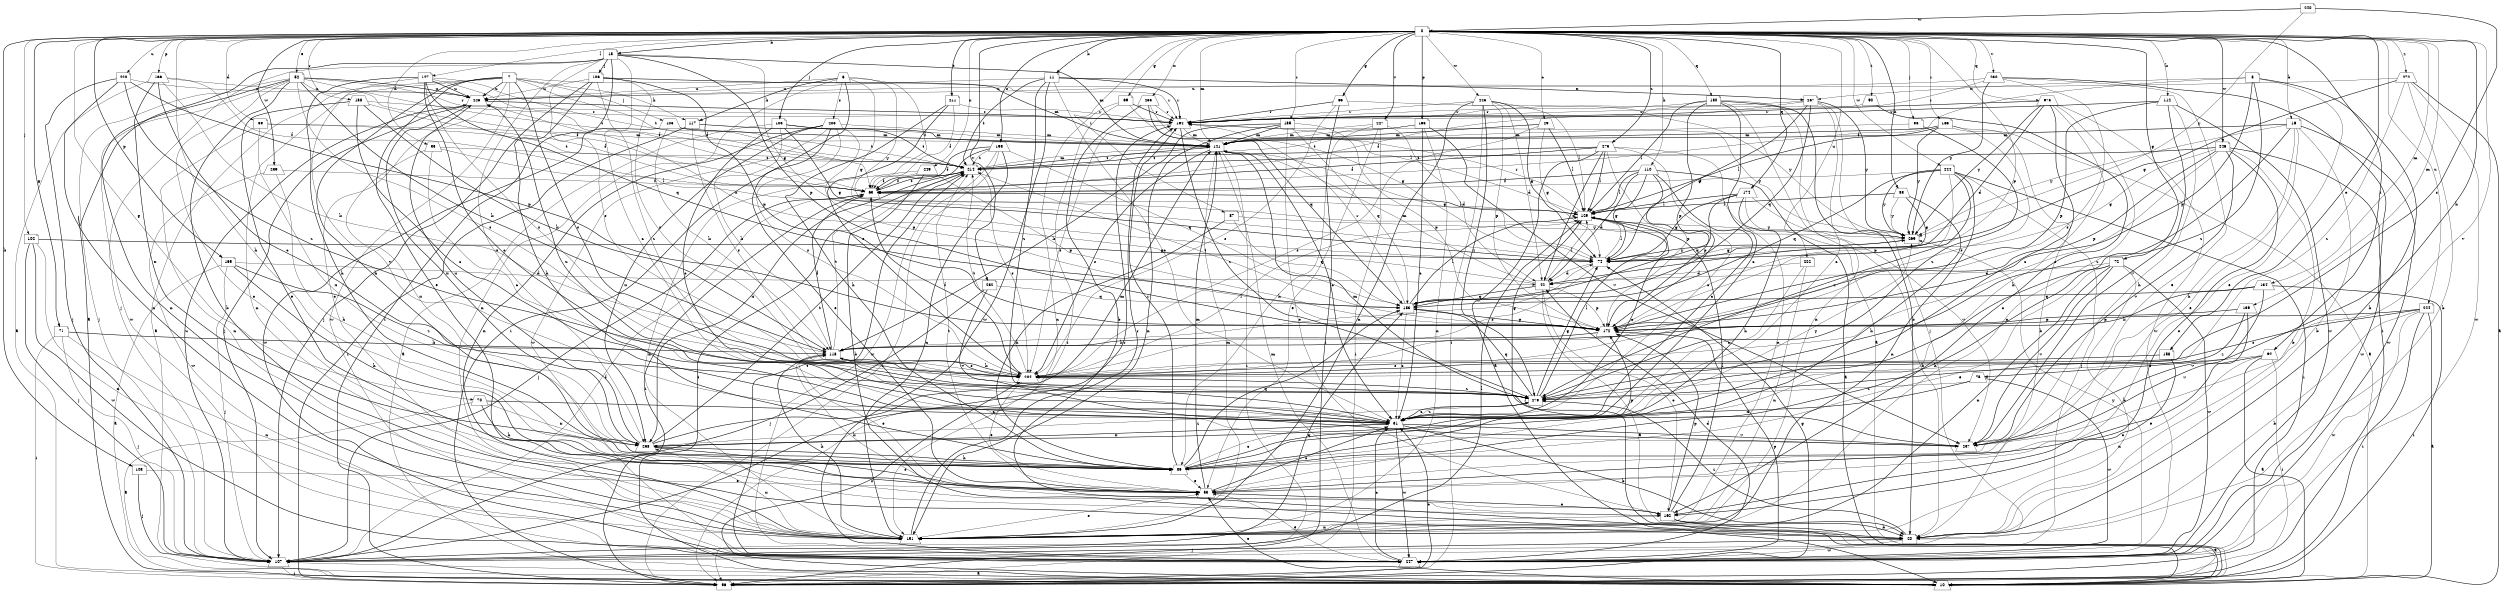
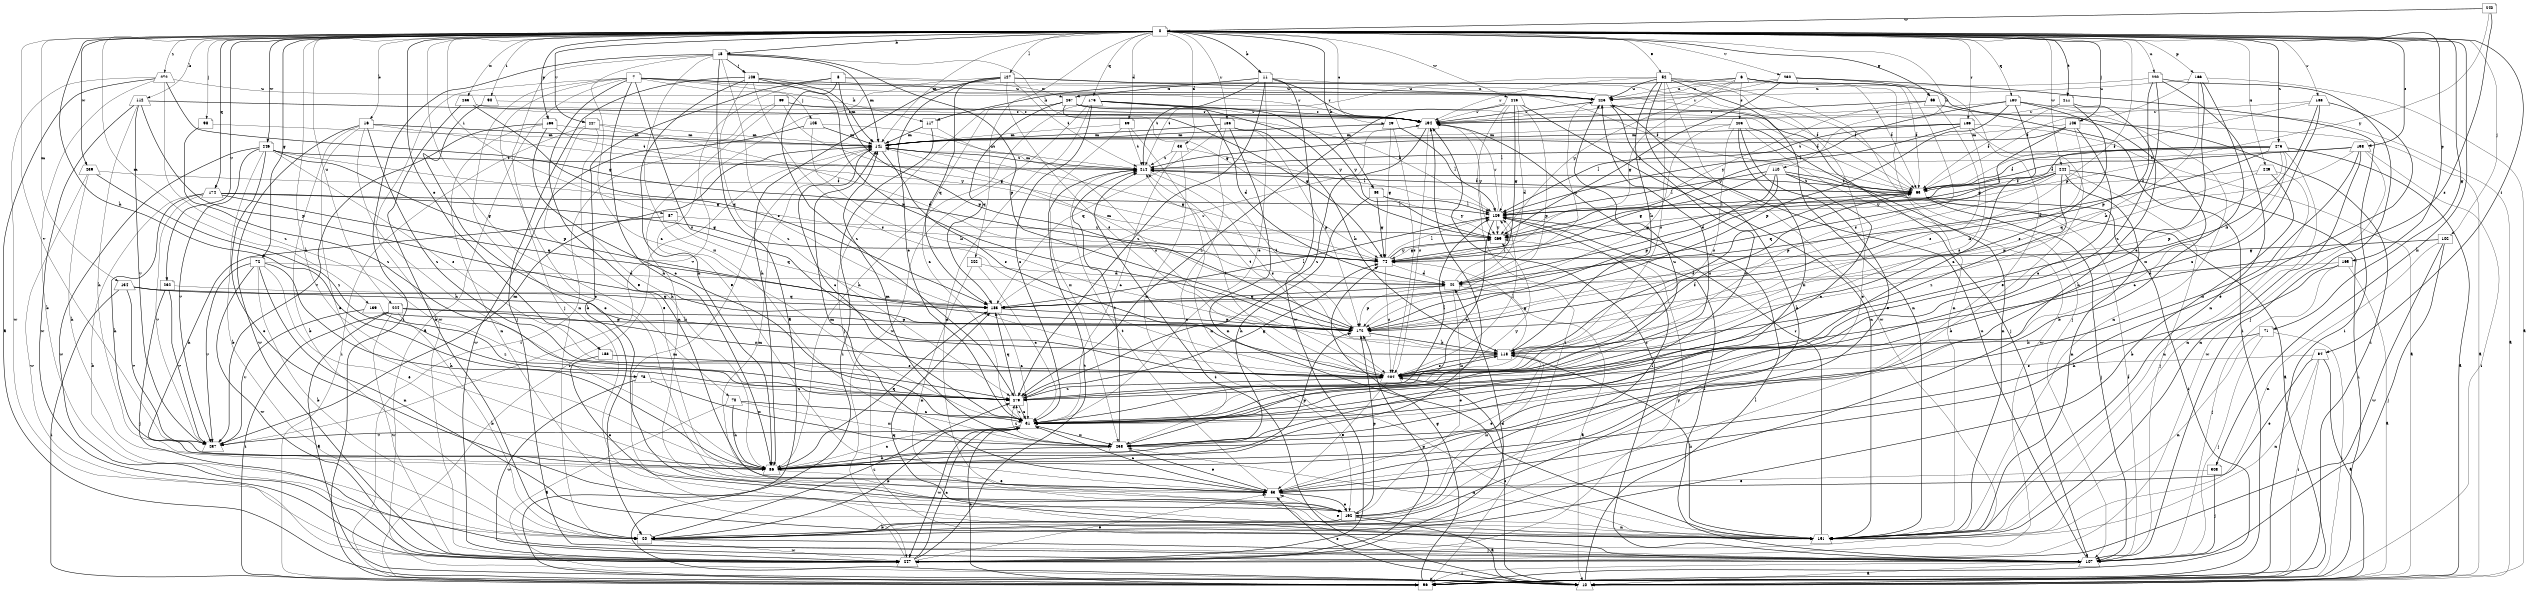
  strict digraph {
    node [shape=note]
    edge [style=bold]
    0
    11
    16
    18
    29 [shape=trapezium]
    33 [shape=trapezium]
    39
    52
    66 [shape=trapezium]
    69
    70 [shape=trapezium]
    71
    72
    75 [shape=trapezium]
-   83 [shape=trapezium]
+   83
    86 [shape=trapezium]
    87
    90 [shape=trapezium]
    94 [shape=trapezium]
    98
    102
    103
-   108
+   108 [label=308]
    110 [shape=trapezium]
    112 [shape=trapezium]
    127
    134 [shape=trapezium]
    139 [shape=trapezium]
    141
    158
    163
    165
    166 [shape=trapezium]
    172 [shape=trapezium]
    174 [shape=trapezium]
-   175 [shape=trapezium label=975]
+   175 [shape=trapezium]
    180
    185
    186
    188 [shape=trapezium]
    198 [shape=trapezium]
    211
    220
    222
    224
    227
    230 [shape=trapezium]
    232
    237 [shape=trapezium]
    239 [shape=trapezium]
    244
    245 [shape=trapezium]
    246
    249 [shape=trapezium]
    253 [shape=trapezium]
    272 [shape=trapezium]
    275 [shape=trapezium]
    225 [shape=trapezium]
    194 [shape=trapezium]
    247 [shape=trapezium]
    257
    279
    214
    31 [shape=trapezium]
    269
    53 [shape=trapezium]
    20
    74
    96
    10 [shape=trapezium]
    204 [shape=trapezium]
    106
    107 [shape=trapezium]
    258 [shape=trapezium]
    129
    151 [shape=trapezium]
    63 [shape=trapezium]
    162
    118
    42
    183
    240
    6 [shape=trapezium]
    117
    203 [shape=trapezium]
    7
    105 [shape=trapezium]
    8
    0 -> 11 [label=b]
    0 -> 16 [label=b style=solid]
    0 -> 18 [label=b]
    0 -> 29 [label=c style=solid]
    0 -> 33 [label=d style=solid]
    0 -> 39 [label=d style=solid]
    0 -> 52 [label=e style=solid]
    0 -> 66 [label=g]
-   0 -> 69 [label=g style=solid]
    0 -> 70 [label=g style=solid]
    0 -> 71 [label=g]
    0 -> 72 [label=g]
    0 -> 75 [label=h]
    0 -> 83 [label=h]
    0 -> 86 [label=h style=solid]
    0 -> 87 [label=i style=solid]
    0 -> 90 [label=i style=solid]
    0 -> 94 [label=i]
    0 -> 98 [label=j style=solid]
    0 -> 102 [label=j style=solid]
    0 -> 103 [label=j]
    0 -> 108 [label=k]
    0 -> 110 [label=k style=solid]
    0 -> 112 [label=k style=solid]
    0 -> 127 [label=l style=solid]
    0 -> 134 [label=m style=solid]
    0 -> 139 [label=m style=solid]
    0 -> 141 [label=m style=solid]
    0 -> 158 [label=o]
    0 -> 163 [label=p]
    0 -> 165 [label=p]
    0 -> 166 [label=p style=solid]
    0 -> 172 [label=p style=solid]
    0 -> 174 [label=q]
    0 -> 175 [label=q style=solid]
    0 -> 180 [label=q style=solid]
    0 -> 185 [label=r style=solid]
    0 -> 186 [label=r style=solid]
    0 -> 188 [label=r style=solid]
    0 -> 198 [label=s]
    0 -> 211 [label=t]
    0 -> 220 [label=u style=solid]
    0 -> 222 [label=u style=solid]
    0 -> 224 [label=u style=solid]
    0 -> 227 [label=v]
    0 -> 230 [label=v style=solid]
    0 -> 232 [label=v]
    0 -> 237 [label=v style=solid]
    0 -> 239 [label=w]
    0 -> 244 [label=w style=solid]
    0 -> 245 [label=w style=solid]
    0 -> 246 [label=w]
    0 -> 249 [label=x style=solid]
    0 -> 253 [label=x style=solid]
    0 -> 272 [label=z style=solid]
    0 -> 275 [label=z]
    11 -> 225 [label=u style=solid]
    11 -> 194 [label=r]
    11 -> 247 [label=w]
    11 -> 257 [label=x]
    11 -> 279 [label=z]
    11 -> 214 [label=t]
    11 -> 31 [label=c style=solid]
    16 -> 86 [label=h style=solid]
    16 -> 141 [label=m]
    16 -> 247 [label=w]
    16 -> 279 [label=z]
    16 -> 269 [label=y style=solid]
    16 -> 53 [label=e style=solid]
    16 -> 20 [label=b style=solid]
    18 -> 141 [label=m]
    18 -> 172 [label=p]
    18 -> 31 [label=c style=solid]
    18 -> 74 [label=g style=solid]
    18 -> 96 [label=i]
    18 -> 10 [label=a]
    18 -> 204 [label=s style=solid]
    18 -> 106 [label=j]
    18 -> 107 [label=j style=solid]
    18 -> 258 [label=x style=solid]
    29 -> 141 [label=m]
    29 -> 74 [label=g style=solid]
    29 -> 204 [label=s style=solid]
    29 -> 129 [label=l]
    33 -> 214 [label=t style=solid]
    33 -> 31 [label=c style=solid]
    33 -> 258 [label=x style=solid]
    33 -> 129 [label=l style=solid]
    39 -> 141 [label=m style=solid]
    39 -> 214 [label=t style=solid]
    39 -> 258 [label=x style=solid]
    39 -> 151 [label=n style=solid]
    52 -> 225 [label=u]
    52 -> 194 [label=r style=solid]
    52 -> 247 [label=w style=solid]
    52 -> 214 [label=t style=solid]
    52 -> 20 [label=b]
    52 -> 204 [label=s style=solid]
    52 -> 107 [label=j style=solid]
    52 -> 151 [label=n]
    52 -> 63 [label=f style=solid]
    52 -> 162 [label=o style=solid]
    52 -> 118 [label=k]
    66 -> 194 [label=r]
    66 -> 269 [label=y style=solid]
    66 -> 96 [label=i]
    66 -> 204 [label=s style=solid]
    69 -> 194 [label=r]
    69 -> 74 [label=g style=solid]
    69 -> 96 [label=i style=solid]
    69 -> 151 [label=n style=solid]
    70 -> 86 [label=h]
    70 -> 31 [label=c]
    70 -> 10 [label=a style=solid]
    70 -> 258 [label=x style=solid]
    71 -> 96 [label=i style=solid]
    71 -> 107 [label=j style=solid]
    71 -> 151 [label=n style=solid]
    71 -> 118 [label=k]
    72 -> 86 [label=h]
    72 -> 237 [label=v]
    72 -> 247 [label=w]
    72 -> 53 [label=e style=solid]
    72 -> 20 [label=b style=solid]
    72 -> 151 [label=n]
    72 -> 42 [label=d style=solid]
    75 -> 247 [label=w]
    75 -> 279 [label=z style=solid]
    75 -> 258 [label=x]
    83 -> 86 [label=h]
    83 -> 269 [label=y style=solid]
    83 -> 74 [label=g]
    83 -> 129 [label=l]
    86 -> 172 [label=p]
    86 -> 194 [label=r]
    86 -> 31 [label=c style=solid]
    86 -> 53 [label=e style=solid]
    86 -> 183 [label=q]
    87 -> 86 [label=h]
    87 -> 269 [label=y style=solid]
    87 -> 183 [label=q style=solid]
    90 -> 194 [label=r style=solid]
    90 -> 162 [label=o]
    94 -> 53 [label=e]
    94 -> 96 [label=i style=solid]
    94 -> 10 [label=a]
    94 -> 204 [label=s style=solid]
    94 -> 151 [label=n style=solid]
    98 -> 141 [label=m style=solid]
    98 -> 279 [label=z]
    102 -> 247 [label=w]
    102 -> 74 [label=g]
    102 -> 107 [label=j]
    102 -> 151 [label=n style=solid]
    103 -> 141 [label=m style=solid]
    103 -> 214 [label=t]
    103 -> 31 [label=c]
    103 -> 74 [label=g]
    103 -> 10 [label=a style=solid]
    103 -> 118 [label=k style=solid]
    108 -> 53 [label=e style=solid]
    108 -> 107 [label=j]
    110 -> 172 [label=p]
    110 -> 31 [label=c]
    110 -> 74 [label=g]
    110 -> 10 [label=a]
    110 -> 129 [label=l]
    110 -> 63 [label=f]
    110 -> 42 [label=d]
    112 -> 86 [label=h style=solid]
    112 -> 172 [label=p]
    112 -> 237 [label=v]
    112 -> 194 [label=r]
    112 -> 247 [label=w]
    127 -> 86 [label=h]
    127 -> 237 [label=v style=solid]
    127 -> 225 [label=u]
    127 -> 214 [label=t style=solid]
    127 -> 31 [label=c]
    127 -> 204 [label=s style=solid]
    127 -> 63 [label=f style=solid]
    127 -> 183 [label=q]
    134 -> 237 [label=v]
    134 -> 96 [label=i]
    134 -> 118 [label=k]
    134 -> 183 [label=q]
    139 -> 172 [label=p]
    139 -> 237 [label=v]
    139 -> 279 [label=z]
    141 -> 214 [label=t]
    141 -> 31 [label=c]
    141 -> 74 [label=g style=solid]
    141 -> 96 [label=i style=solid]
    141 -> 204 [label=s]
    158 -> 204 [label=s]
    158 -> 162 [label=o]
    163 -> 141 [label=m style=solid]
    163 -> 237 [label=v]
    163 -> 214 [label=t style=solid]
    163 -> 31 [label=c]
    163 -> 151 [label=n style=solid]
    165 -> 86 [label=h]
-   165 -> 279 [label=z]
+   239 -> 279 [label=z]
    165 -> 10 [label=a style=solid]
    165 -> 107 [label=j style=solid]
    165 -> 42 [label=d style=solid]
    166 -> 225 [label=u style=solid]
    166 -> 31 [label=c]
    166 -> 10 [label=a style=solid]
    166 -> 258 [label=x]
    166 -> 63 [label=f style=solid]
    166 -> 118 [label=k style=solid]
    172 -> 214 [label=t style=solid]
    172 -> 118 [label=k]
    174 -> 86 [label=h]
    174 -> 237 [label=v style=solid]
    174 -> 20 [label=b style=solid]
    174 -> 74 [label=g]
    174 -> 129 [label=l]
    174 -> 183 [label=q]
    175 -> 86 [label=h style=solid]
    175 -> 194 [label=r]
    175 -> 247 [label=w style=solid]
    175 -> 31 [label=c]
    175 -> 269 [label=y]
    175 -> 151 [label=n style=solid]
    175 -> 42 [label=d]
    180 -> 172 [label=p]
    180 -> 194 [label=r style=solid]
    180 -> 31 [label=c]
    180 -> 20 [label=b]
    180 -> 10 [label=a style=solid]
    180 -> 129 [label=l]
    180 -> 151 [label=n style=solid]
    185 -> 141 [label=m]
    185 -> 172 [label=p style=solid]
    185 -> 151 [label=n]
    185 -> 162 [label=o style=solid]
    185 -> 118 [label=k]
    185 -> 183 [label=q style=solid]
    186 -> 141 [label=m]
    186 -> 269 [label=y]
    186 -> 20 [label=b style=solid]
    186 -> 10 [label=a style=solid]
    186 -> 204 [label=s style=solid]
    186 -> 129 [label=l]
    188 -> 194 [label=r style=solid]
    188 -> 31 [label=c]
    188 -> 53 [label=e]
    188 -> 63 [label=f style=solid]
    188 -> 118 [label=k]
    198 -> 247 [label=w style=solid]
    198 -> 214 [label=t style=solid]
    198 -> 96 [label=i style=solid]
    198 -> 258 [label=x]
    198 -> 151 [label=n]
    198 -> 63 [label=f]
    198 -> 183 [label=q style=solid]
    211 -> 86 [label=h]
    211 -> 194 [label=r style=solid]
    211 -> 204 [label=s]
    211 -> 63 [label=f style=solid]
    220 -> 172 [label=p]
    220 -> 225 [label=u style=solid]
    220 -> 279 [label=z]
    220 -> 107 [label=j]
    220 -> 151 [label=n]
    222 -> 31 [label=c style=solid]
    222 -> 151 [label=n style=solid]
    222 -> 42 [label=d style=solid]
    224 -> 172 [label=p]
    224 -> 247 [label=w style=solid]
    224 -> 20 [label=b style=solid]
    224 -> 96 [label=i]
    224 -> 10 [label=a]
    224 -> 204 [label=s]
    227 -> 86 [label=h style=solid]
    227 -> 141 [label=m style=solid]
    227 -> 53 [label=e style=solid]
    227 -> 96 [label=i style=solid]
    227 -> 42 [label=d style=solid]
    230 -> 225 [label=u style=solid]
    230 -> 194 [label=r style=solid]
    230 -> 269 [label=y]
    230 -> 53 [label=e style=solid]
    230 -> 96 [label=i]
    230 -> 204 [label=s style=solid]
    232 -> 237 [label=v]
    232 -> 107 [label=j]
    232 -> 183 [label=q style=solid]
    237 -> 141 [label=m]
    239 -> 86 [label=h style=solid]
    239 -> 247 [label=w style=solid]
    239 -> 63 [label=f style=solid]
    244 -> 172 [label=p style=solid]
    244 -> 279 [label=z]
    244 -> 269 [label=y]
    244 -> 96 [label=i]
    244 -> 107 [label=j style=solid]
    244 -> 151 [label=n]
    244 -> 63 [label=f style=solid]
    244 -> 183 [label=q]
    245 -> 172 [label=p style=solid]
    245 -> 194 [label=r style=solid]
    245 -> 279 [label=z]
    245 -> 74 [label=g]
    245 -> 96 [label=i style=solid]
    245 -> 129 [label=l style=solid]
    245 -> 151 [label=n]
    245 -> 42 [label=d style=solid]
    246 -> 172 [label=p]
    246 -> 237 [label=v]
    246 -> 247 [label=w]
    246 -> 214 [label=t]
    246 -> 20 [label=b style=solid]
    246 -> 74 [label=g style=solid]
    246 -> 204 [label=s style=solid]
    246 -> 162 [label=o]
    249 -> 172 [label=p style=solid]
    249 -> 20 [label=b]
    249 -> 151 [label=n style=solid]
    249 -> 63 [label=f style=solid]
    253 -> 194 [label=r style=solid]
    253 -> 20 [label=b]
    253 -> 129 [label=l style=solid]
    253 -> 183 [label=q]
    272 -> 225 [label=u style=solid]
    272 -> 247 [label=w style=solid]
    272 -> 279 [label=z style=solid]
    272 -> 20 [label=b style=solid]
    272 -> 74 [label=g]
    272 -> 10 [label=a]
    275 -> 172 [label=p style=solid]
    275 -> 214 [label=t]
    275 -> 31 [label=c style=solid]
    275 -> 10 [label=a]
    275 -> 129 [label=l]
    275 -> 151 [label=n style=solid]
    275 -> 63 [label=f]
    275 -> 42 [label=d]
    225 -> 194 [label=r]
    225 -> 107 [label=j]
    225 -> 258 [label=x]
    194 -> 141 [label=m style=solid]
    194 -> 279 [label=z]
    194 -> 269 [label=y style=solid]
    194 -> 204 [label=s style=solid]
    247 -> 141 [label=m style=solid]
    247 -> 172 [label=p]
    247 -> 214 [label=t]
    247 -> 31 [label=c]
    247 -> 269 [label=y style=solid]
    247 -> 53 [label=e style=solid]
    247 -> 42 [label=d]
    257 -> 194 [label=r style=solid]
    257 -> 31 [label=c style=solid]
    257 -> 269 [label=y]
    257 -> 74 [label=g]
    257 -> 107 [label=j style=solid]
    257 -> 63 [label=f style=solid]
    257 -> 183 [label=q]
    279 -> 31 [label=c]
    279 -> 74 [label=g]
    279 -> 129 [label=l]
    279 -> 183 [label=q]
    214 -> 141 [label=m style=solid]
    214 -> 204 [label=s style=solid]
    214 -> 63 [label=f]
    31 -> 237 [label=v]
    31 -> 225 [label=u]
    31 -> 247 [label=w]
    31 -> 279 [label=z style=solid]
    31 -> 269 [label=y style=solid]
    31 -> 20 [label=b]
    31 -> 258 [label=x]
    269 -> 74 [label=g style=solid]
    53 -> 141 [label=m]
    53 -> 214 [label=t style=solid]
    53 -> 31 [label=c]
    53 -> 162 [label=o]
    20 -> 247 [label=w style=solid]
    20 -> 279 [label=z]
    20 -> 107 [label=j]
    74 -> 269 [label=y]
    74 -> 204 [label=s style=solid]
    74 -> 129 [label=l style=solid]
    74 -> 42 [label=d style=solid]
    96 -> 31 [label=c]
    96 -> 74 [label=g]
    10 -> 214 [label=t]
    10 -> 53 [label=e]
    10 -> 204 [label=s]
    10 -> 129 [label=l]
    204 -> 279 [label=z]
    204 -> 214 [label=t style=solid]
    204 -> 53 [label=e style=solid]
    204 -> 129 [label=l style=solid]
    204 -> 63 [label=f]
    204 -> 118 [label=k]
    106 -> 86 [label=h]
    106 -> 141 [label=m]
    106 -> 172 [label=p]
    106 -> 225 [label=u style=solid]
    106 -> 279 [label=z style=solid]
    106 -> 204 [label=s style=solid]
    106 -> 107 [label=j]
    107 -> 225 [label=u]
    107 -> 194 [label=r]
    107 -> 96 [label=i style=solid]
    107 -> 10 [label=a style=solid]
    107 -> 129 [label=l]
    107 -> 63 [label=f style=solid]
    107 -> 183 [label=q]
    258 -> 86 [label=h]
    258 -> 141 [label=m]
    258 -> 225 [label=u]
    258 -> 279 [label=z style=solid]
    258 -> 214 [label=t]
    258 -> 53 [label=e]
    129 -> 194 [label=r style=solid]
    129 -> 31 [label=c]
    129 -> 269 [label=y style=solid]
    151 -> 141 [label=m style=solid]
    151 -> 194 [label=r]
    151 -> 53 [label=e style=solid]
    151 -> 258 [label=x style=solid]
    151 -> 118 [label=k]
    63 -> 214 [label=t]
    63 -> 96 [label=i]
    63 -> 107 [label=j]
    63 -> 129 [label=l]
    162 -> 172 [label=p]
    162 -> 20 [label=b]
    162 -> 10 [label=a]
    162 -> 129 [label=l]
    162 -> 151 [label=n style=solid]
    162 -> 118 [label=k style=solid]
    118 -> 214 [label=t style=solid]
    118 -> 53 [label=e style=solid]
    118 -> 74 [label=g style=solid]
    118 -> 204 [label=s]
    118 -> 63 [label=f]
    42 -> 141 [label=m style=solid]
    42 -> 172 [label=p style=solid]
    42 -> 225 [label=u style=solid]
    42 -> 10 [label=a style=solid]
    42 -> 129 [label=l style=solid]
    42 -> 162 [label=o style=solid]
    42 -> 183 [label=q]
    183 -> 172 [label=p]
    183 -> 194 [label=r style=solid]
    183 -> 31 [label=c style=solid]
    183 -> 129 [label=l]
    240 -> 0 [label=w]
    240 -> 269 [label=y style=solid]
    240 -> 204 [label=s]
    6 -> 225 [label=u style=solid]
    6 -> 269 [label=y style=solid]
    6 -> 74 [label=g style=solid]
    6 -> 96 [label=i]
    6 -> 151 [label=n style=solid]
    6 -> 63 [label=f style=solid]
    6 -> 117 [label=k]
    6 -> 203 [label=s style=solid]
    117 -> 141 [label=m]
    117 -> 96 [label=i]
    117 -> 204 [label=s style=solid]
    203 -> 141 [label=m style=solid]
    203 -> 172 [label=p style=solid]
    203 -> 247 [label=w style=solid]
    203 -> 53 [label=e]
    203 -> 204 [label=s style=solid]
    203 -> 258 [label=x]
    203 -> 151 [label=n]
    7 -> 86 [label=h]
    7 -> 225 [label=u]
    7 -> 194 [label=r style=solid]
    7 -> 247 [label=w style=solid]
    7 -> 53 [label=e]
    7 -> 10 [label=a style=solid]
    7 -> 204 [label=s]
    7 -> 151 [label=n style=solid]
    7 -> 63 [label=f style=solid]
    7 -> 162 [label=o style=solid]
    7 -> 117 [label=k style=solid]
    7 -> 105 [label=j style=solid]
    105 -> 141 [label=m]
    105 -> 247 [label=w]
    105 -> 214 [label=t style=solid]
    105 -> 118 [label=k style=solid]
    8 -> 172 [label=p]
    8 -> 257 [label=x style=solid]
    8 -> 279 [label=z]
    8 -> 53 [label=e style=solid]
    8 -> 20 [label=b]
    8 -> 63 [label=f style=solid]
  }
